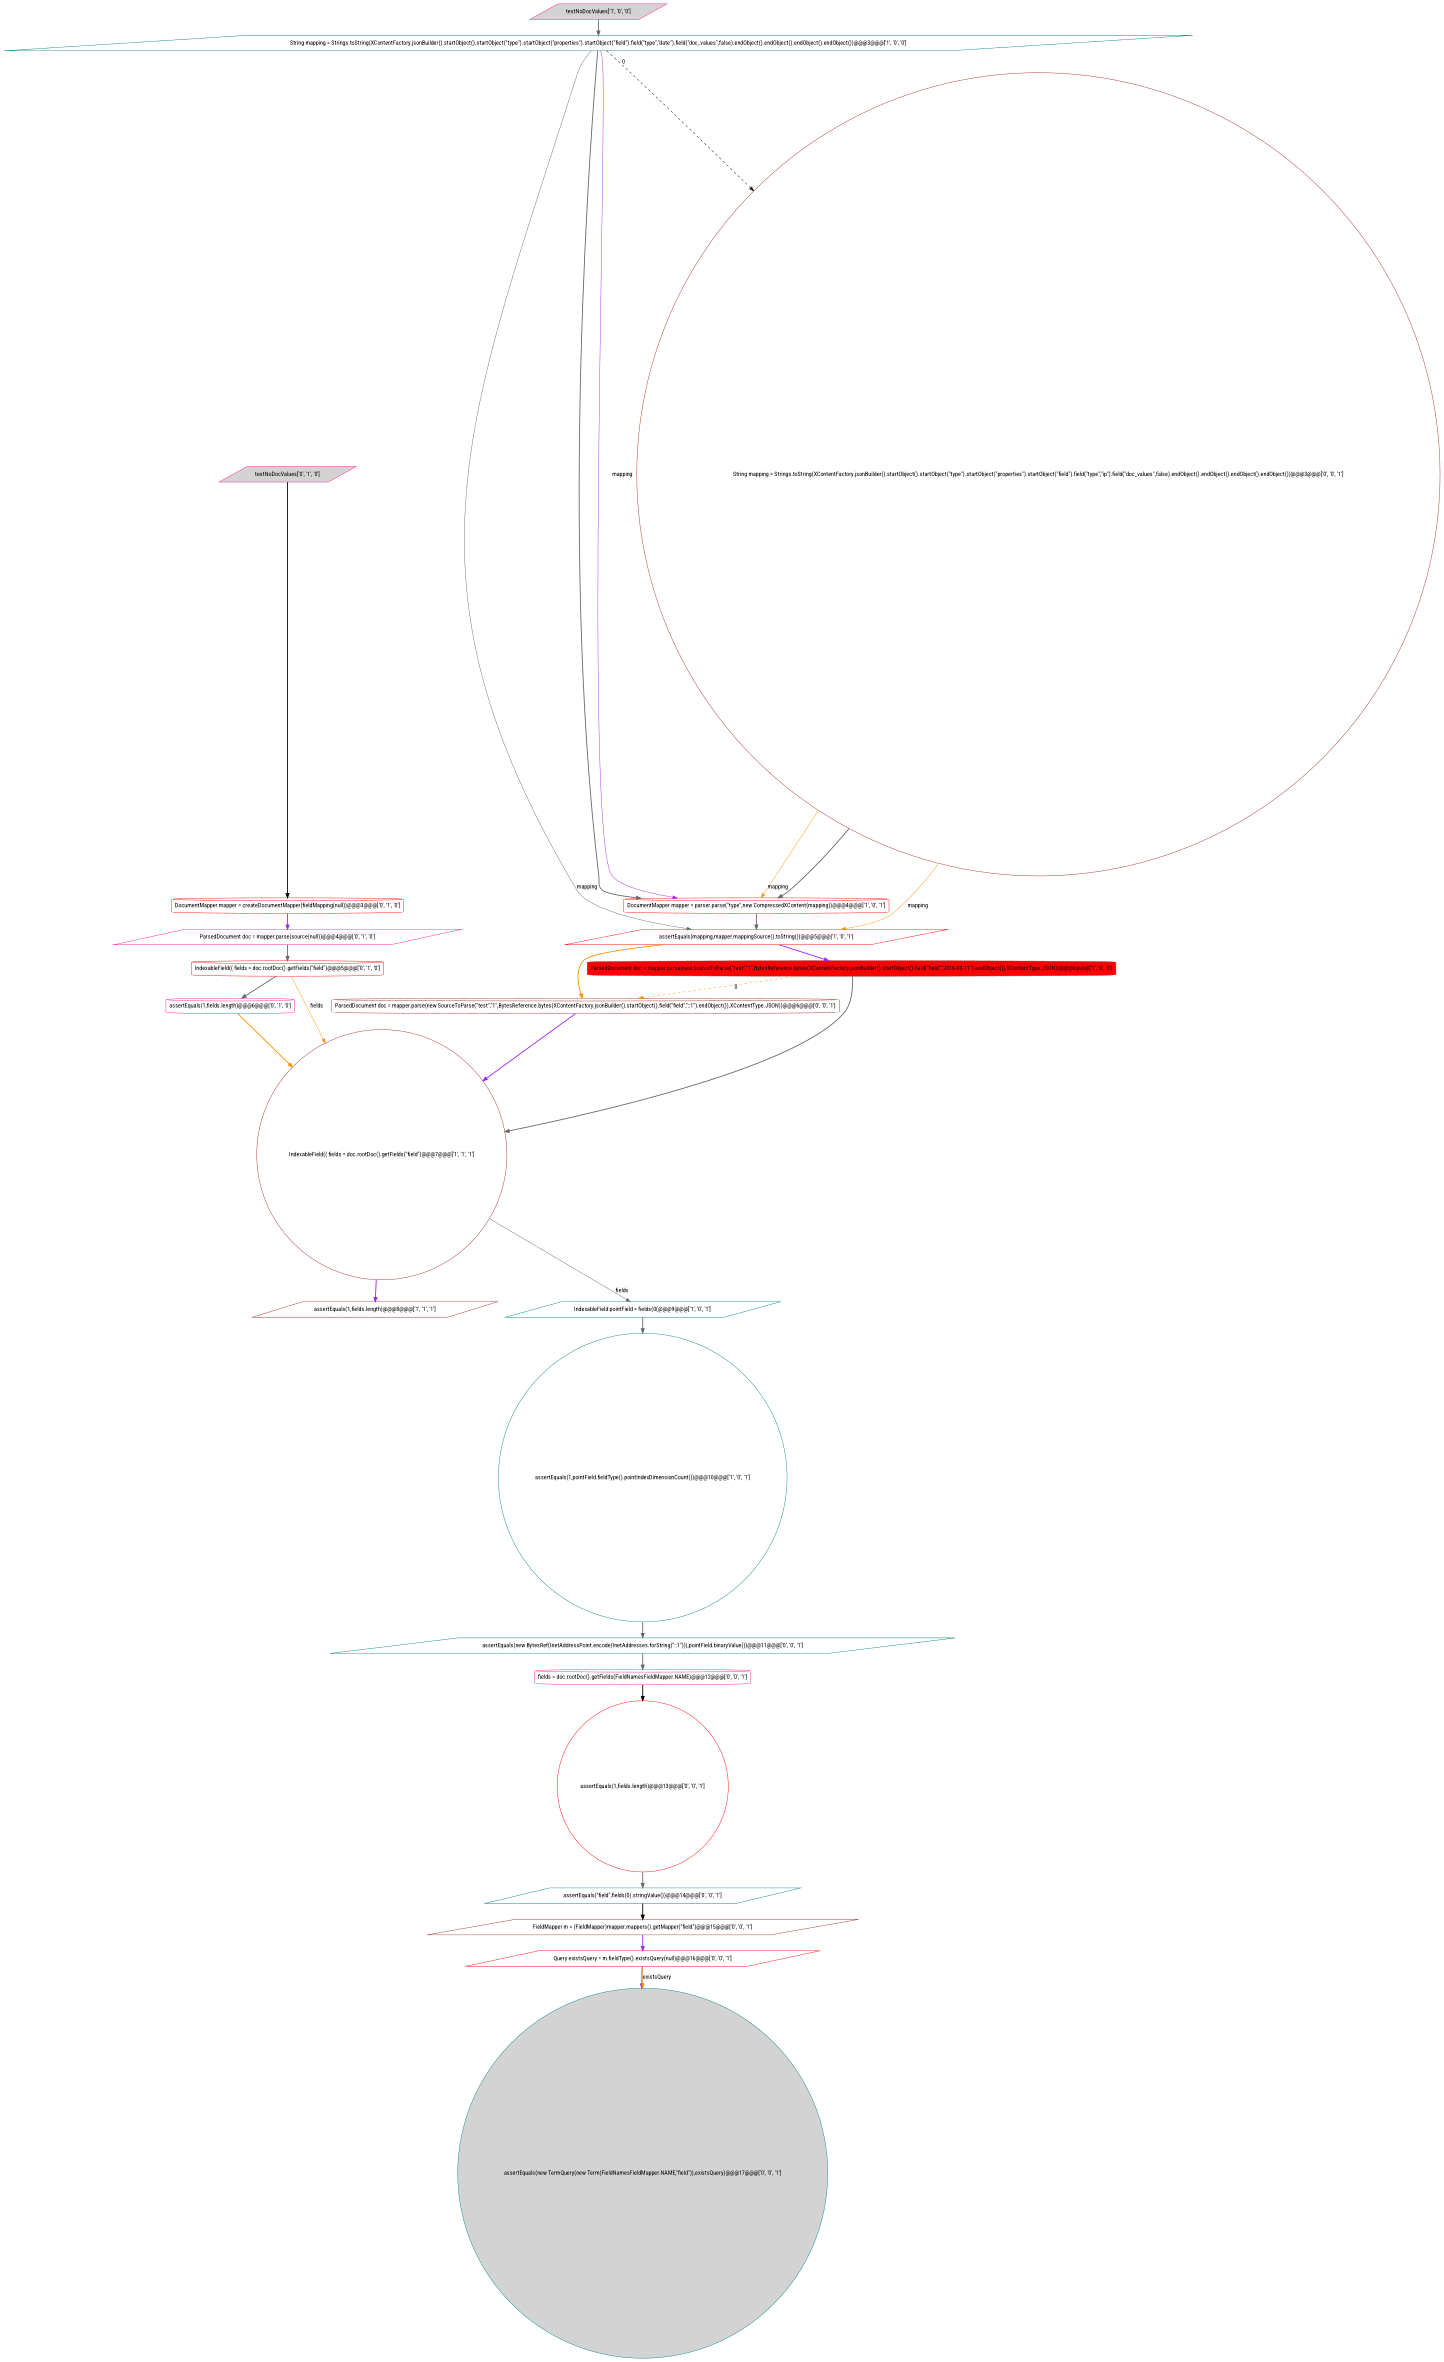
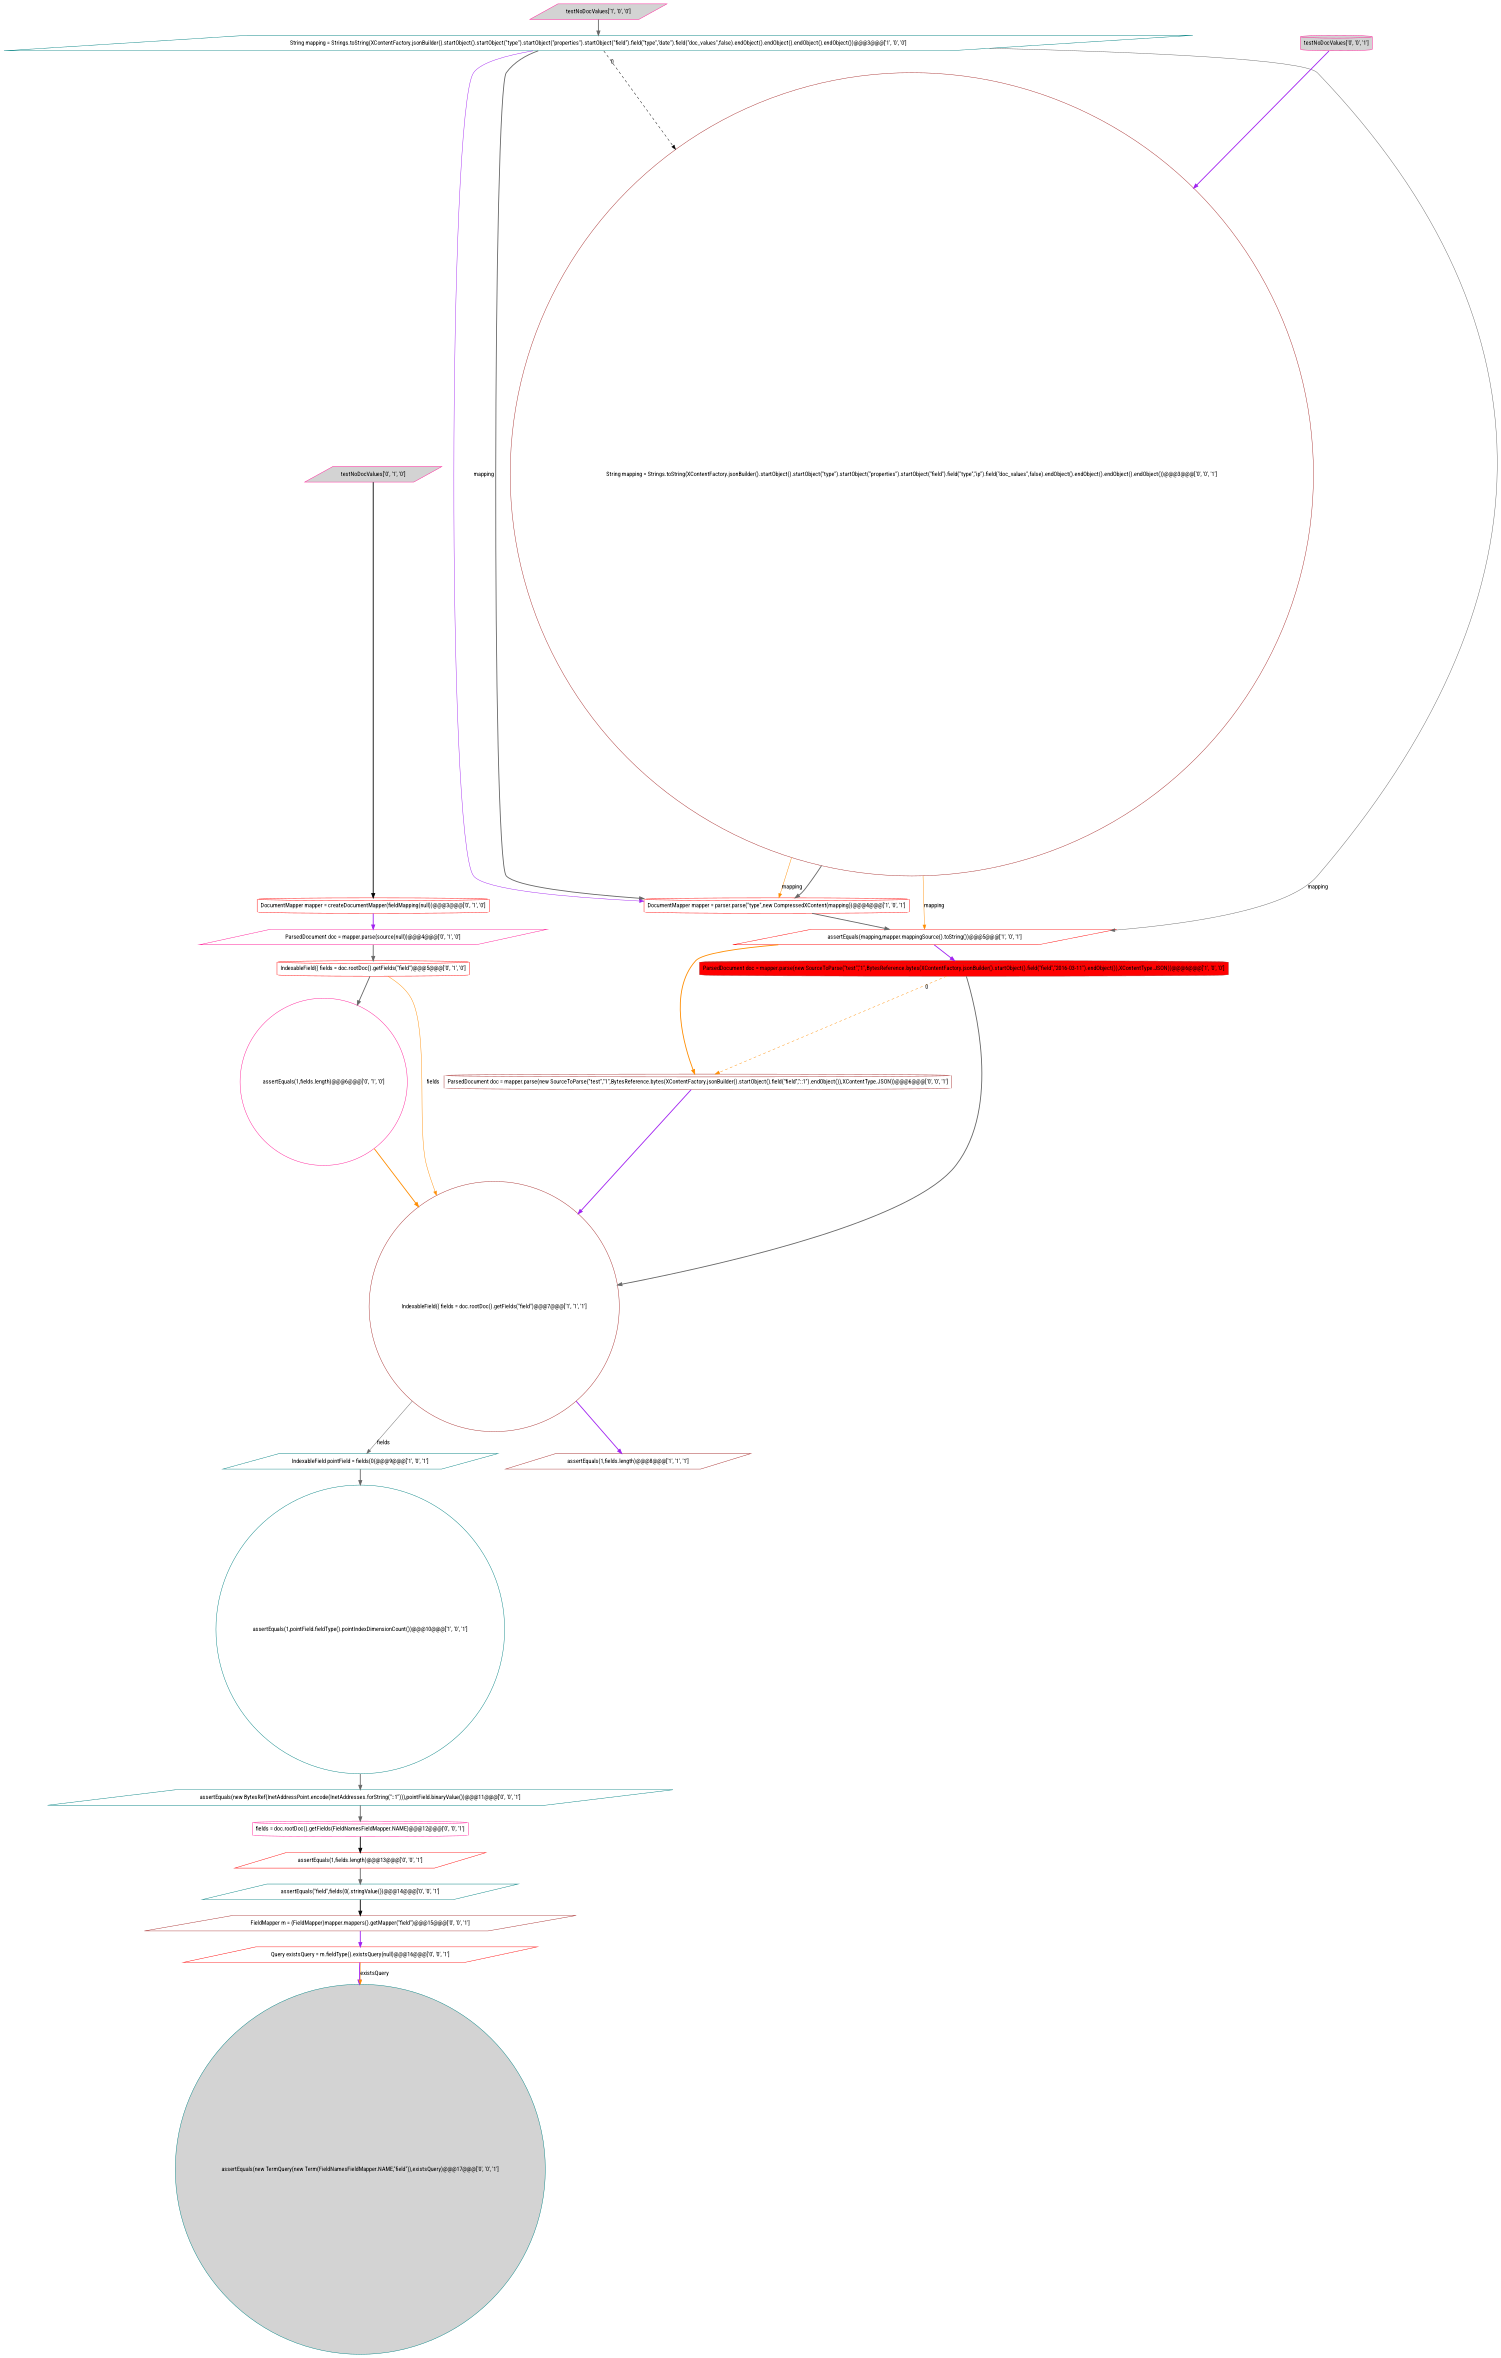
  digraph {
    fontname="Roboto Condensed"
    node [color=brown fillcolor=white fontname="Roboto Condensed" shape=parallelogram style=filled]
    edge [color=gray40 fontname="Roboto Condensed" style=bold]
    n1 [label="FieldMapper m = (FieldMapper)mapper.mappers().getMapper(\"field\")@@@15@@@['0', '0', '1']"]
    n2 [color=red label="Query existsQuery = m.fieldType().existsQuery(null)@@@16@@@['0', '0', '1']"]
    n3 [color=teal fillcolor=lightgray label="assertEquals(new TermQuery(new Term(FieldNamesFieldMapper.NAME,\"field\")),existsQuery)@@@17@@@['0', '0', '1']" shape=circle]
    n4 [color=teal label="assertEquals(new BytesRef(InetAddressPoint.encode(InetAddresses.forString(\"::1\"))),pointField.binaryValue())@@@11@@@['0', '0', '1']"]
    n5 [color=deeppink label="fields = doc.rootDoc().getFields(FieldNamesFieldMapper.NAME)@@@12@@@['0', '0', '1']" shape=cylinder]
-   n6 [color=red label="assertEquals(1,fields.length)@@@13@@@['0', '0', '1']" shape=circle]
-   n7 [color=deeppink label="assertEquals(1,fields.length)@@@6@@@['0', '1', '0']" shape=cylinder]
+   n6 [color=red label="assertEquals(1,fields.length)@@@13@@@['0', '0', '1']"]
+   n7 [color=deeppink label="assertEquals(1,fields.length)@@@6@@@['0', '1', '0']" shape=circle]
    n8 [label="IndexableField(( fields = doc.rootDoc().getFields(\"field\")@@@7@@@['1', '1', '1']" shape=circle]
    n9 [label="assertEquals(1,fields.length)@@@8@@@['1', '1', '1']"]
    n10 [color=teal label="IndexableField pointField = fields(0(@@@9@@@['1', '0', '1']"]
    n11 [color=teal label="String mapping = Strings.toString(XContentFactory.jsonBuilder().startObject().startObject(\"type\").startObject(\"properties\").startObject(\"field\").field(\"type\",\"date\").field(\"doc_values\",false).endObject().endObject().endObject().endObject())@@@3@@@['1', '0', '0']"]
    n12 [color=red label="assertEquals(mapping,mapper.mappingSource().toString())@@@5@@@['1', '0', '1']"]
    n13 [color=red label="DocumentMapper mapper = parser.parse(\"type\",new CompressedXContent(mapping))@@@4@@@['1', '0', '1']" shape=cylinder]
    n14 [label="String mapping = Strings.toString(XContentFactory.jsonBuilder().startObject().startObject(\"type\").startObject(\"properties\").startObject(\"field\").field(\"type\",\"ip\").field(\"doc_values\",false).endObject().endObject().endObject().endObject())@@@3@@@['0', '0', '1']" shape=circle]
    n15 [label="ParsedDocument doc = mapper.parse(new SourceToParse(\"test\",\"1\",BytesReference.bytes(XContentFactory.jsonBuilder().startObject().field(\"field\",\"::1\").endObject()),XContentType.JSON))@@@6@@@['0', '0', '1']" shape=cylinder]
    n16 [fillcolor=red label="ParsedDocument doc = mapper.parse(new SourceToParse(\"test\",\"1\",BytesReference.bytes(XContentFactory.jsonBuilder().startObject().field(\"field\",\"2016-03-11\").endObject()),XContentType.JSON))@@@6@@@['1', '0', '0']" shape=cylinder]
    n17 [color=teal label="assertEquals(\"field\",fields(0(.stringValue())@@@14@@@['0', '0', '1']"]
    n18 [color=teal label="assertEquals(1,pointField.fieldType().pointIndexDimensionCount())@@@10@@@['1', '0', '1']" shape=circle]
    n19 [color=red label="DocumentMapper mapper = createDocumentMapper(fieldMapping(null))@@@3@@@['0', '1', '0']" shape=cylinder]
    n20 [color=deeppink label="ParsedDocument doc = mapper.parse(source(null))@@@4@@@['0', '1', '0']"]
    n21 [color=red label="IndexableField(( fields = doc.rootDoc().getFields(\"field\")@@@5@@@['0', '1', '0']" shape=cylinder]
    n22 [color=deeppink fillcolor=lightgray label="testNoDocValues['1', '0', '0']"]
    n23 [color=deeppink fillcolor=lightgray label="testNoDocValues['0', '1', '0']"]
+   n24 [color=deeppink fillcolor=lightgray label="testNoDocValues['0', '0', '1']" shape=cylinder]
    n1 -> n2 [color=purple]
    n2 -> n3 [color=purple]
    n2 -> n3 [color=darkorange label=existsQuery style=solid]
    n4 -> n5
    n5 -> n6 [color=black]
    n6 -> n17
    n7 -> n8 [color=darkorange]
    n8 -> n9 [color=purple]
    n8 -> n10 [label=fields style=solid]
    n10 -> n18
    n11 -> n12 [label=mapping style=solid]
    n11 -> n13
    n11 -> n13 [color=purple label=mapping style=solid]
    n11 -> n14 [color=black label=0 style=dashed]
    n12 -> n15 [color=darkorange]
    n12 -> n16 [color=purple]
    n13 -> n12
    n14 -> n12 [color=darkorange label=mapping style=solid]
    n14 -> n13 [color=darkorange label=mapping style=solid]
    n14 -> n13
    n15 -> n8 [color=purple]
    n16 -> n8
    n16 -> n15 [color=darkorange label=0 style=dashed]
    n17 -> n1 [color=black]
    n18 -> n4
    n19 -> n20 [color=purple]
    n20 -> n21
    n21 -> n7
    n21 -> n8 [color=darkorange label=fields style=solid]
    n22 -> n11
    n23 -> n19 [color=black]
+   n24 -> n14 [color=purple]
  }
